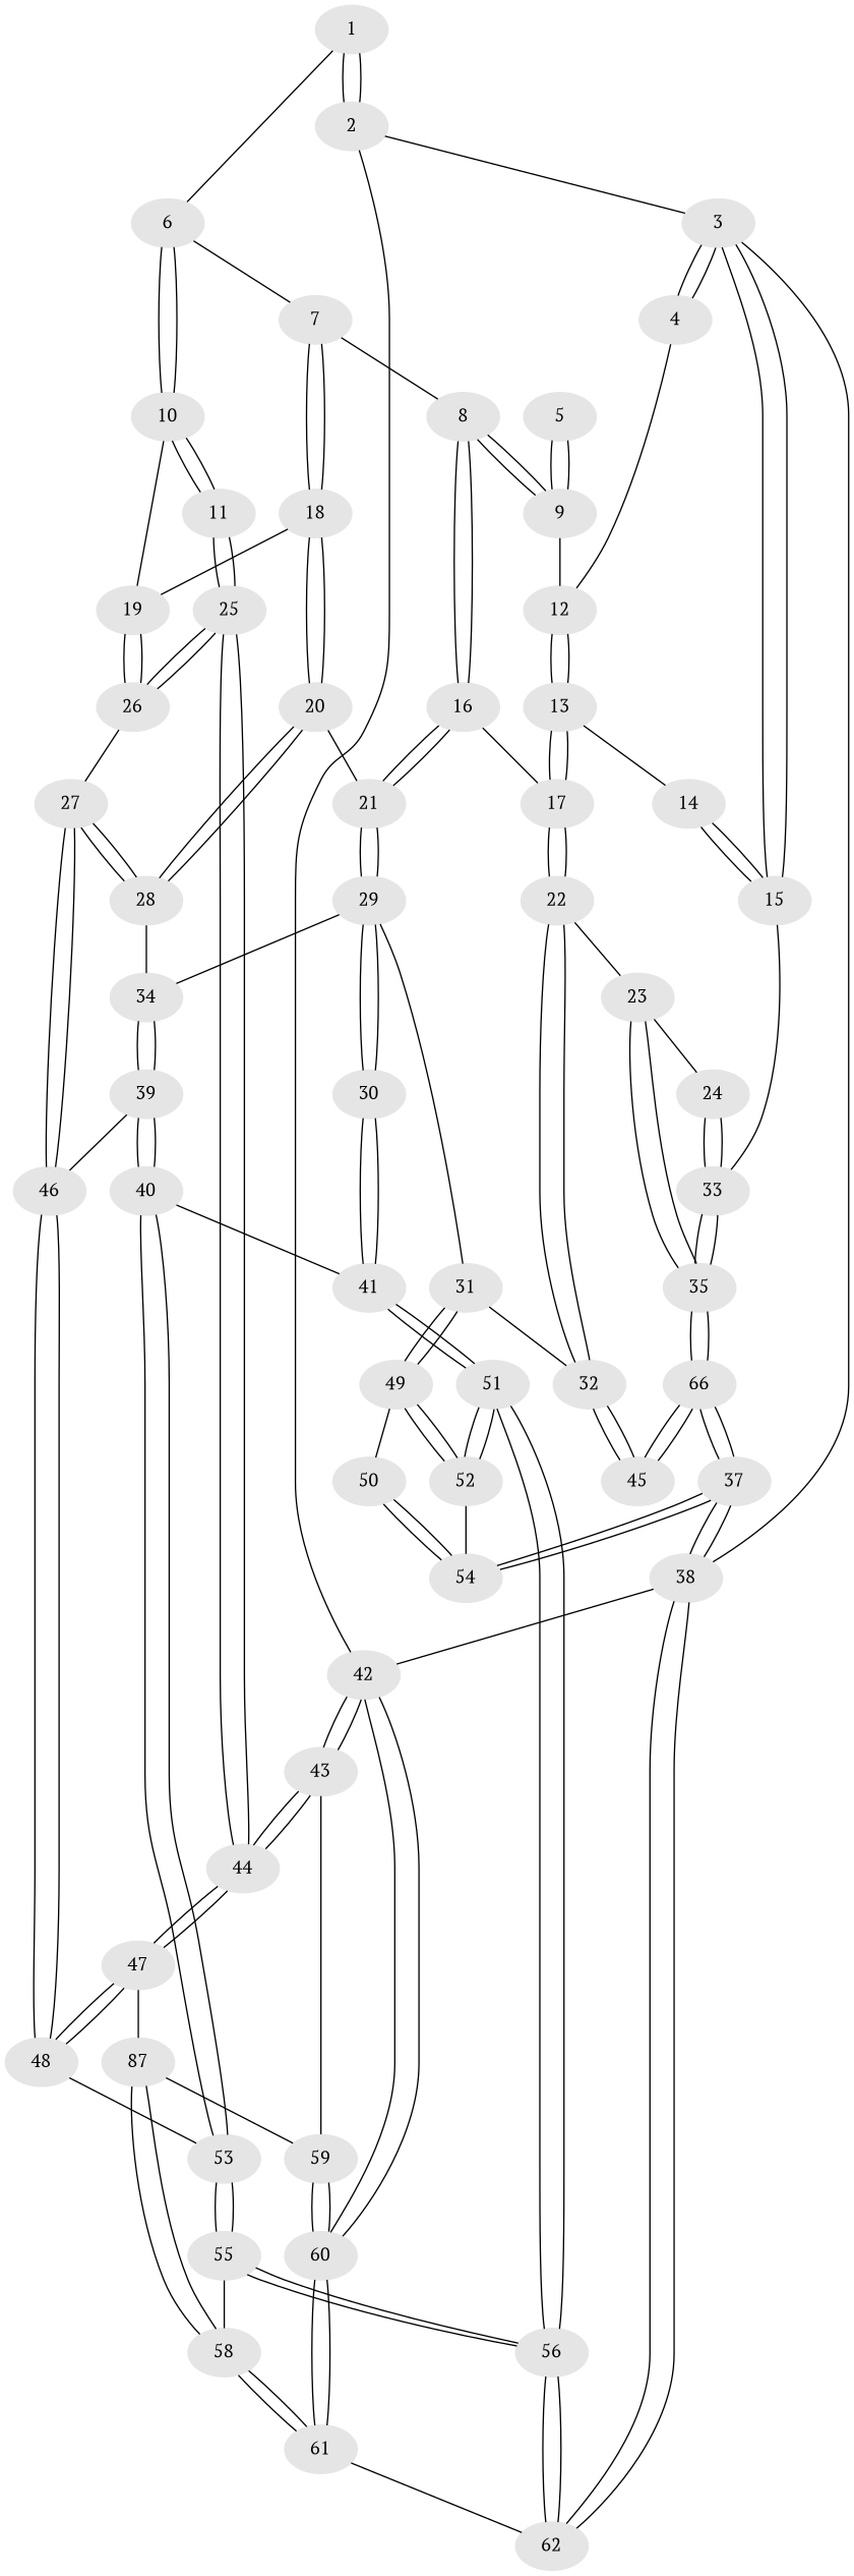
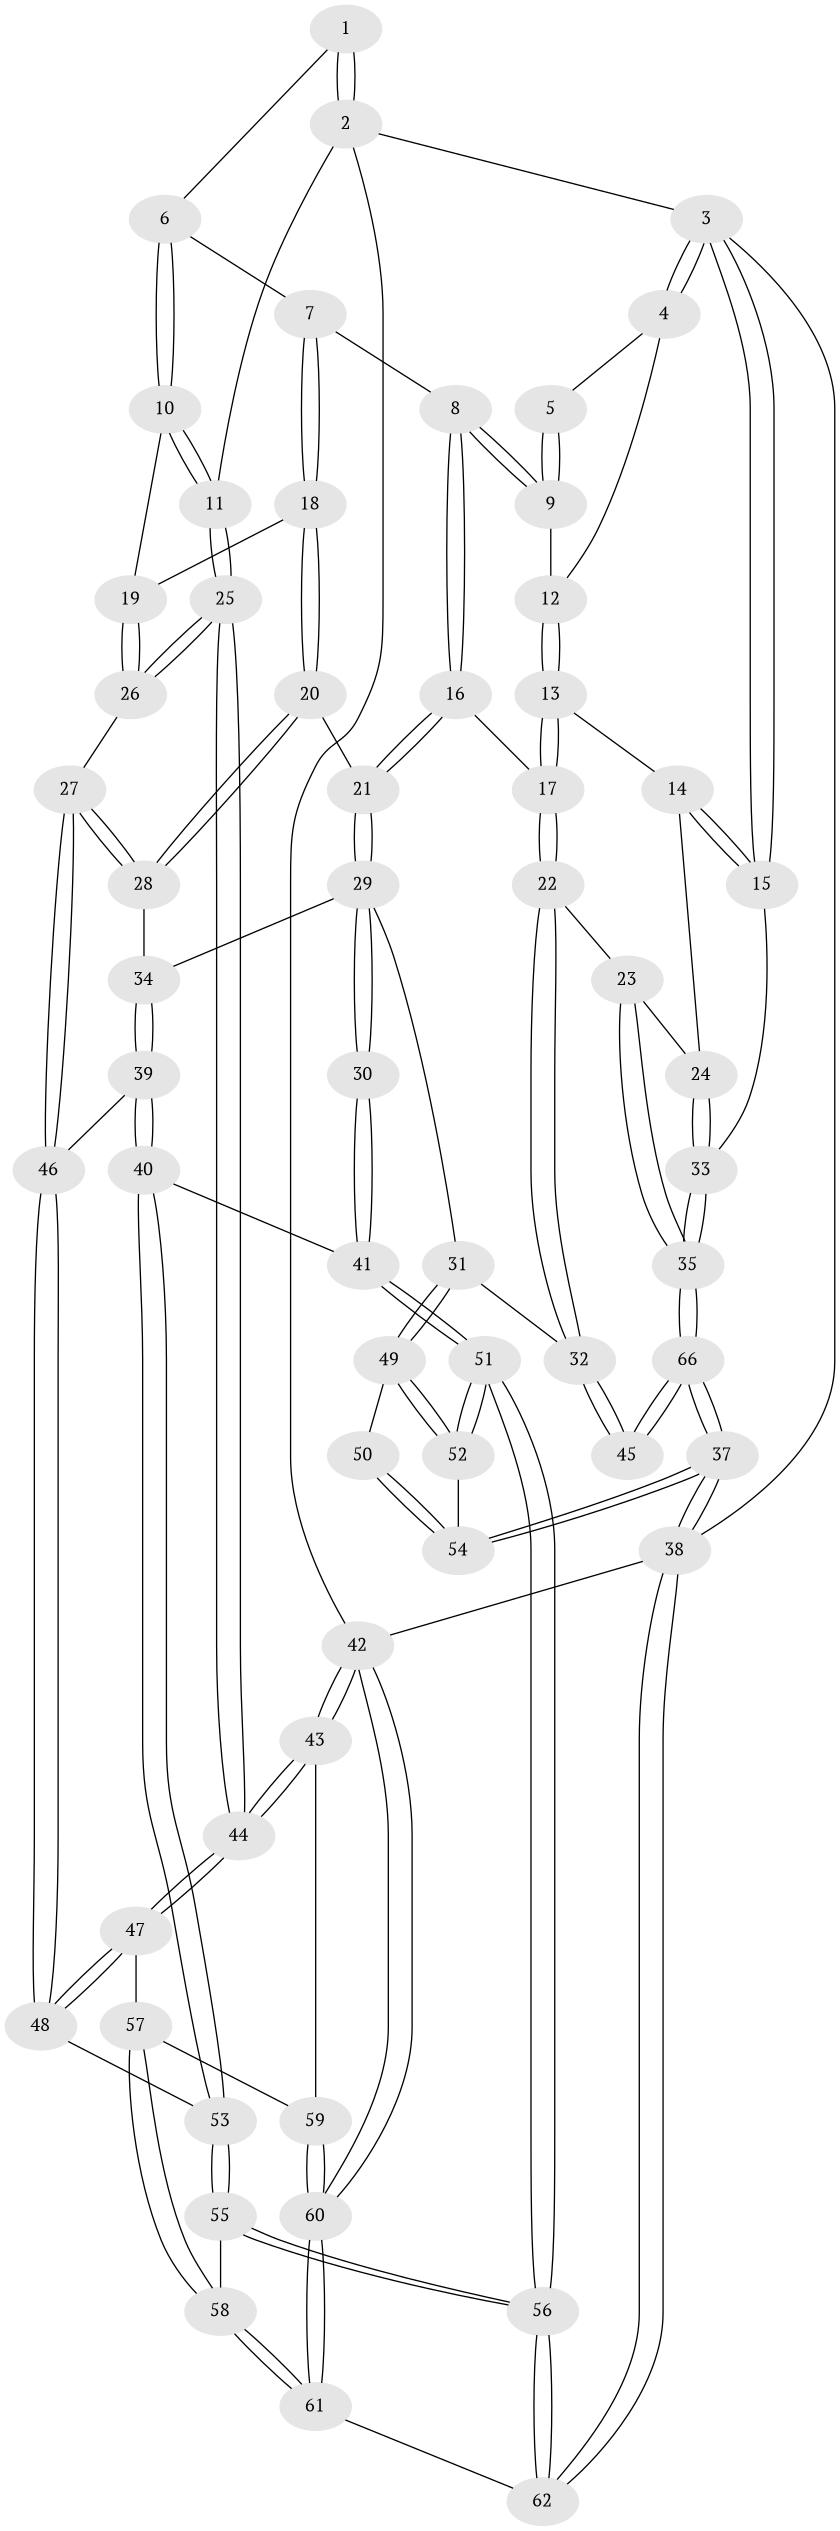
  graph {
    fontname="PT Serif"
    node [color=gray90 fontname="PT Serif" style=filled]
    edge [fontname="PT Serif"]
    1
    2
    6
    3
    11
    42
    7
    10
    4
    15
    38
    25
    43
    60
    5
    12
    33
    62
    9
    13
    8
    18
    19
    16
    20
    17
    21
    26
    44
    14
    24
    22
    35
    29
    23
    32
    28
    27
    34
    30
    31
    45
    n43 [label=66]
    47
    46
    48
    39
    41
    49
    51
    50
    52
    40
    37
    54
    53
    55
    56
    59
    61
-   57 [label=87]
+   57
    58
    1 -- 2
    1 -- 2
    1 -- 6
    2 -- 3
+   2 -- 11
    2 -- 42
    6 -- 7
    6 -- 10
    6 -- 10
    3 -- 4
    3 -- 4
    3 -- 15
    3 -- 15
    3 -- 38
    11 -- 25
    11 -- 25
    42 -- 43
    42 -- 43
    42 -- 60
    42 -- 60
    7 -- 8
    7 -- 18
    7 -- 18
    10 -- 11
    10 -- 11
    10 -- 19
+   4 -- 5
    4 -- 12
    15 -- 33
    38 -- 42
    38 -- 62
    38 -- 62
    25 -- 26
    25 -- 26
    25 -- 44
    25 -- 44
    43 -- 44
    43 -- 44
    43 -- 59
    60 -- 61
    60 -- 61
    5 -- 9
    5 -- 9
    12 -- 13
    12 -- 13
    33 -- 35
    33 -- 35
    9 -- 12
    13 -- 17
    13 -- 17
    13 -- 14
    8 -- 9
    8 -- 9
    8 -- 16
    8 -- 16
    18 -- 19
    18 -- 20
    18 -- 20
    19 -- 26
    19 -- 26
    16 -- 17
    16 -- 21
    16 -- 21
    20 -- 21
    20 -- 28
    20 -- 28
    17 -- 22
    17 -- 22
    21 -- 29
    21 -- 29
    26 -- 27
    44 -- 47
    44 -- 47
    14 -- 15
    14 -- 15
+   14 -- 24
    24 -- 33
    24 -- 33
    22 -- 23
    22 -- 32
    22 -- 32
    35 -- n43
    35 -- n43
    29 -- 34
    29 -- 30
    29 -- 30
    29 -- 31
    23 -- 24
    23 -- 35
    23 -- 35
    32 -- 45
    32 -- 45
    28 -- 34
    27 -- 28
    27 -- 28
    27 -- 46
    27 -- 46
    34 -- 39
    34 -- 39
    30 -- 41
    30 -- 41
    31 -- 32
    31 -- 49
    31 -- 49
    n43 -- 45
    n43 -- 45
    n43 -- 37
    n43 -- 37
    47 -- 48
    47 -- 48
    47 -- 57
    46 -- 48
    46 -- 48
    48 -- 53
    39 -- 46
    39 -- 40
    39 -- 40
    41 -- 51
    41 -- 51
    49 -- 50
    49 -- 52
    49 -- 52
    51 -- 52
    51 -- 52
    51 -- 56
    51 -- 56
    50 -- 54
    50 -- 54
    52 -- 54
    40 -- 41
    40 -- 53
    40 -- 53
    37 -- 38
    37 -- 38
    37 -- 54
    37 -- 54
    53 -- 55
    53 -- 55
    55 -- 56
    55 -- 56
    55 -- 58
    56 -- 62
    56 -- 62
    59 -- 60
    59 -- 60
    61 -- 62
    57 -- 59
    57 -- 58
    57 -- 58
    58 -- 61
    58 -- 61
  }
